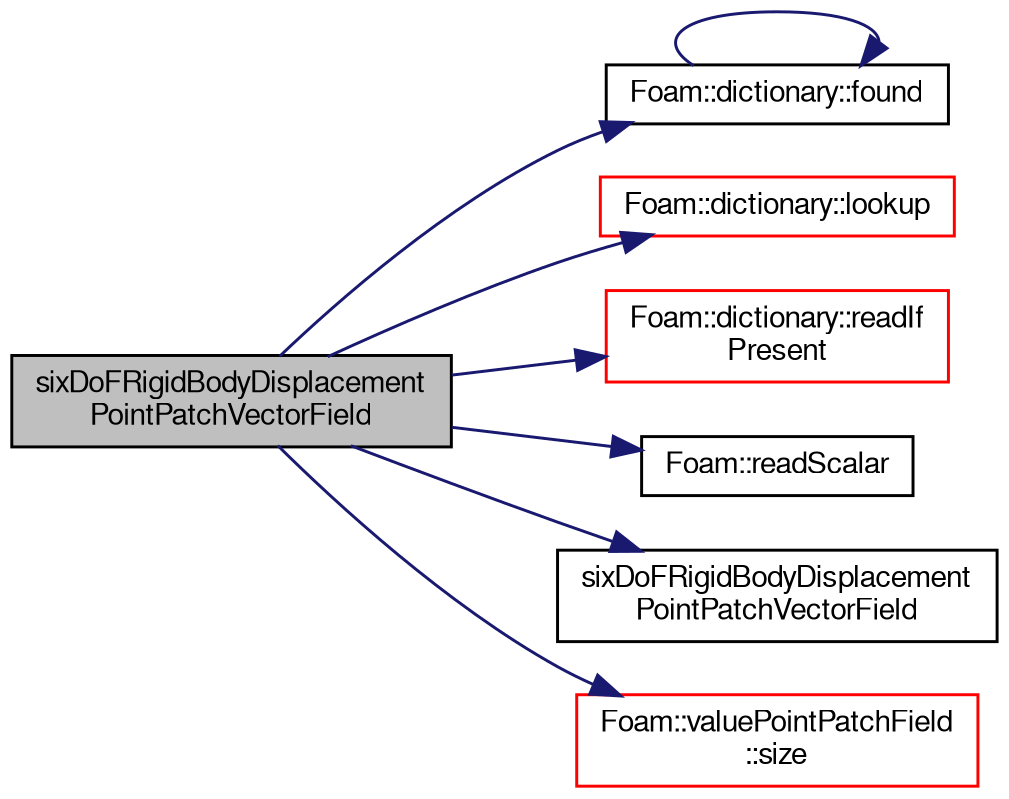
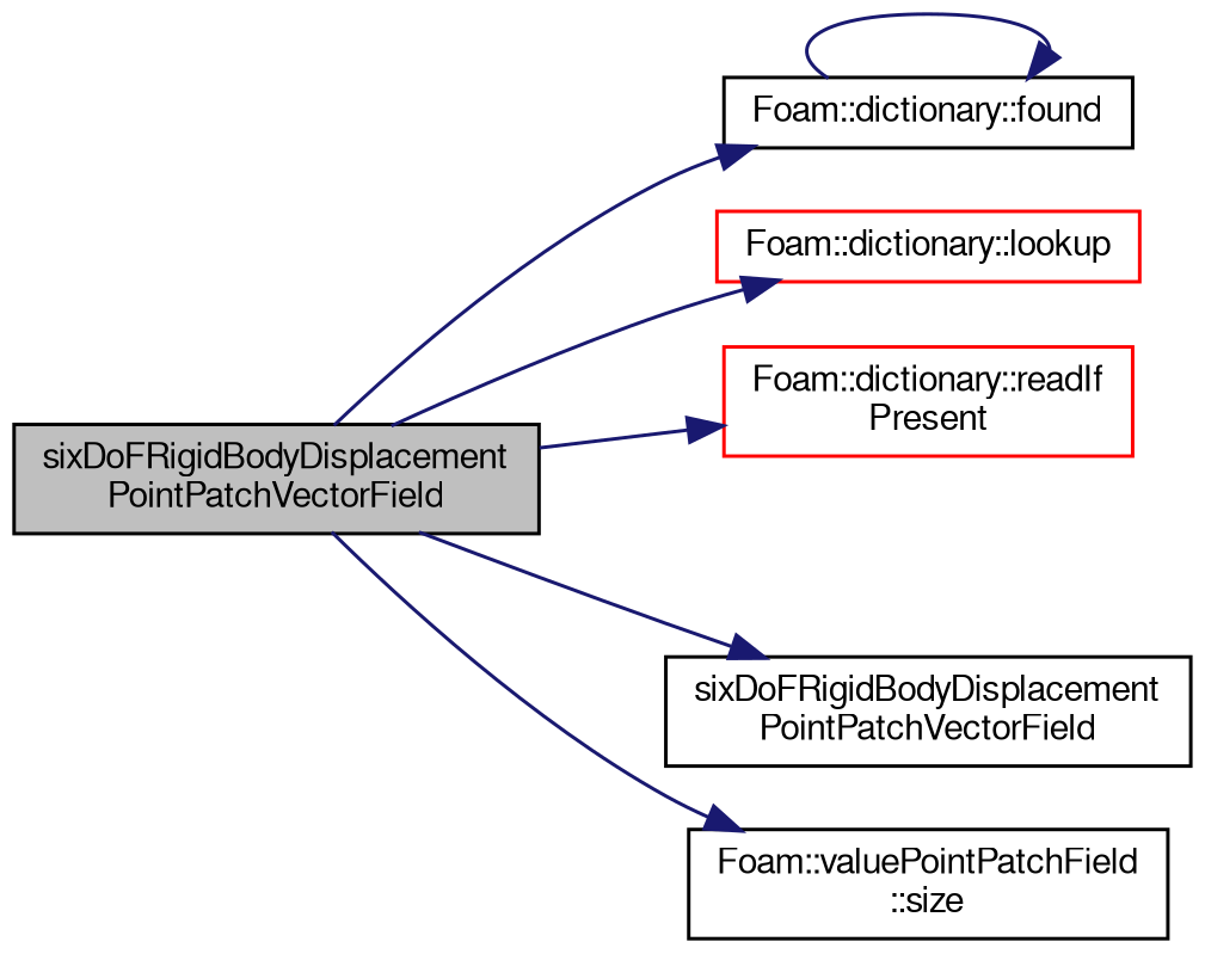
  digraph {
    rankdir=LR
    node [color=black fontname=FreeSans fontsize=10 shape=record]
    edge [color=midnightblue fontname=FreeSans fontsize=10 labelfontname=FreeSans labelfontsize=10 style=solid]
    n1 [fillcolor=grey75 fontcolor=black height=0.2 label="sixDoFRigidBodyDisplacement\lPointPatchVectorField" style=filled width=0.4]
    n2 [height=0.2 label="Foam::dictionary::found" width=0.4]
    n3 [color=red height=0.2 label="Foam::dictionary::lookup" width=0.4]
    n4 [color=red height=0.2 label="Foam::dictionary::readIf\lPresent" width=0.4]
-   n5 [height=0.2 label="Foam::readScalar" width=0.4]
    n6 [height=0.2 label="sixDoFRigidBodyDisplacement\lPointPatchVectorField" width=0.4]
-   n7 [color=red height=0.2 label="Foam::valuePointPatchField\l::size" width=0.4]
+   n7 [height=0.2 label="Foam::valuePointPatchField\l::size" width=0.4]
    n1 -> n2
    n1 -> n3
    n1 -> n4
-   n1 -> n5
    n1 -> n6
    n1 -> n7
    n2 -> n2
  }
